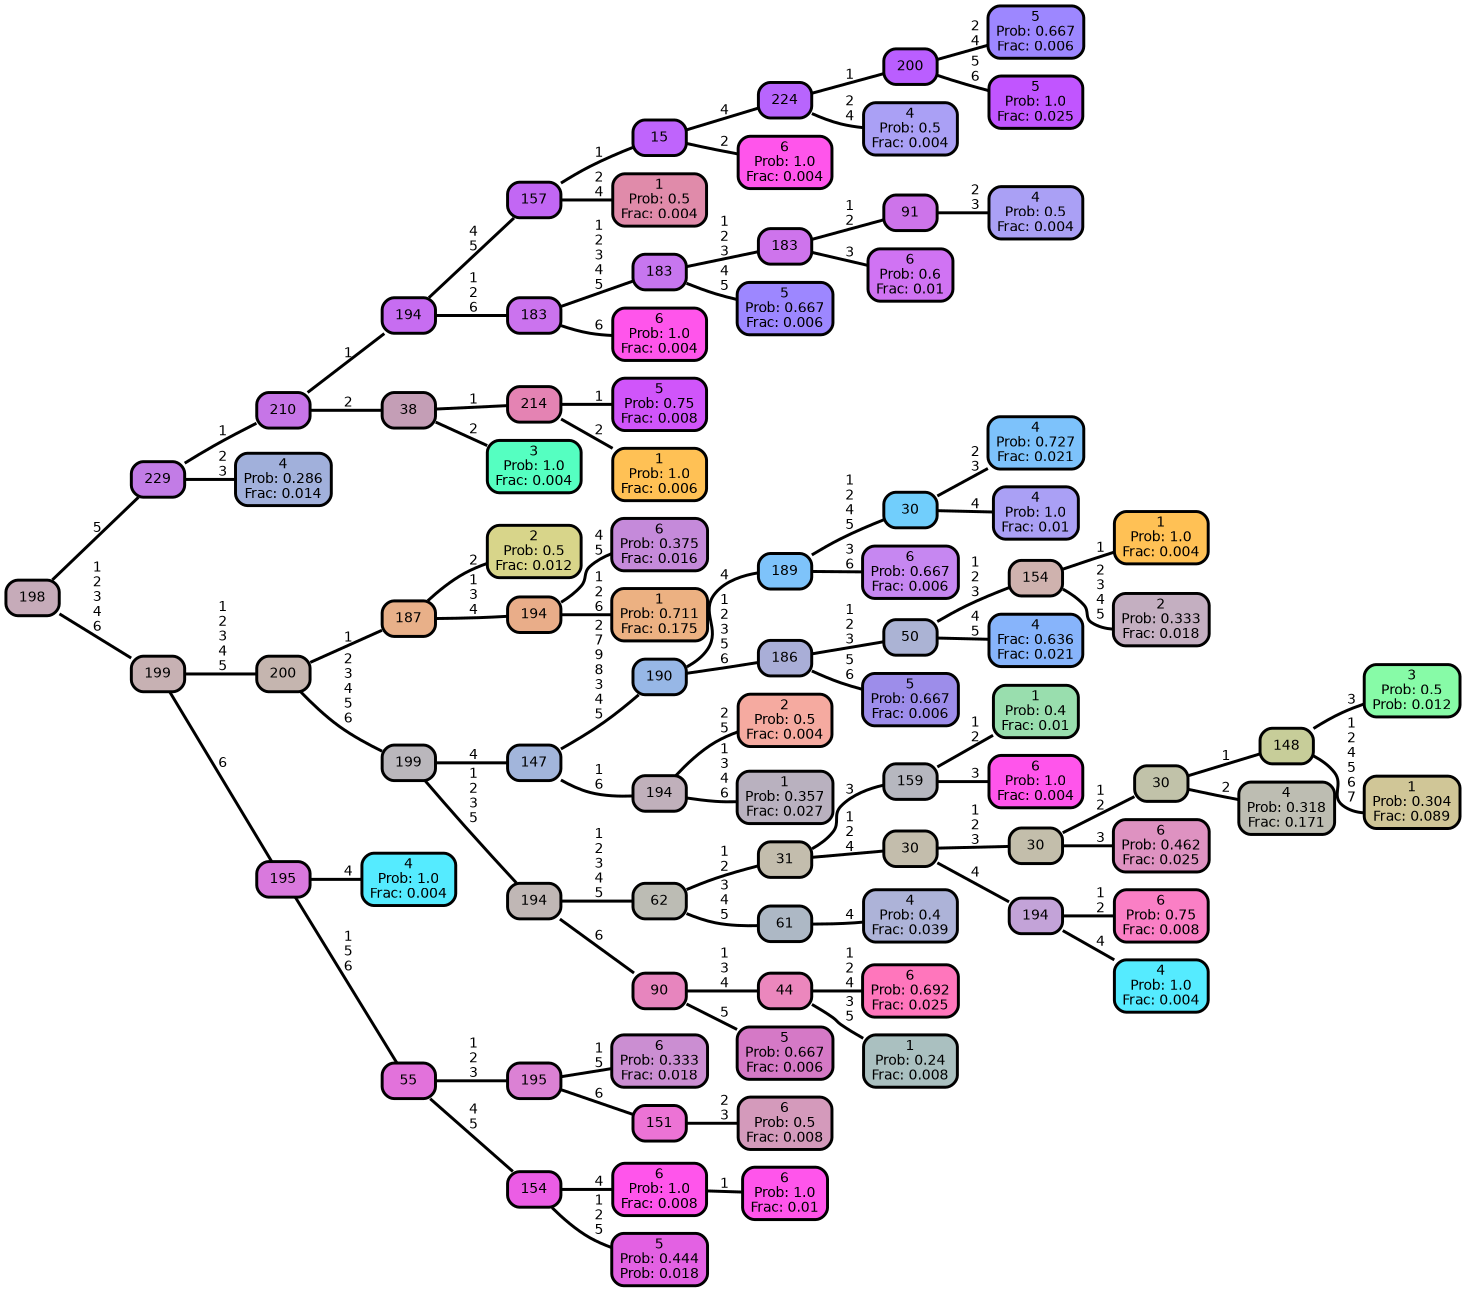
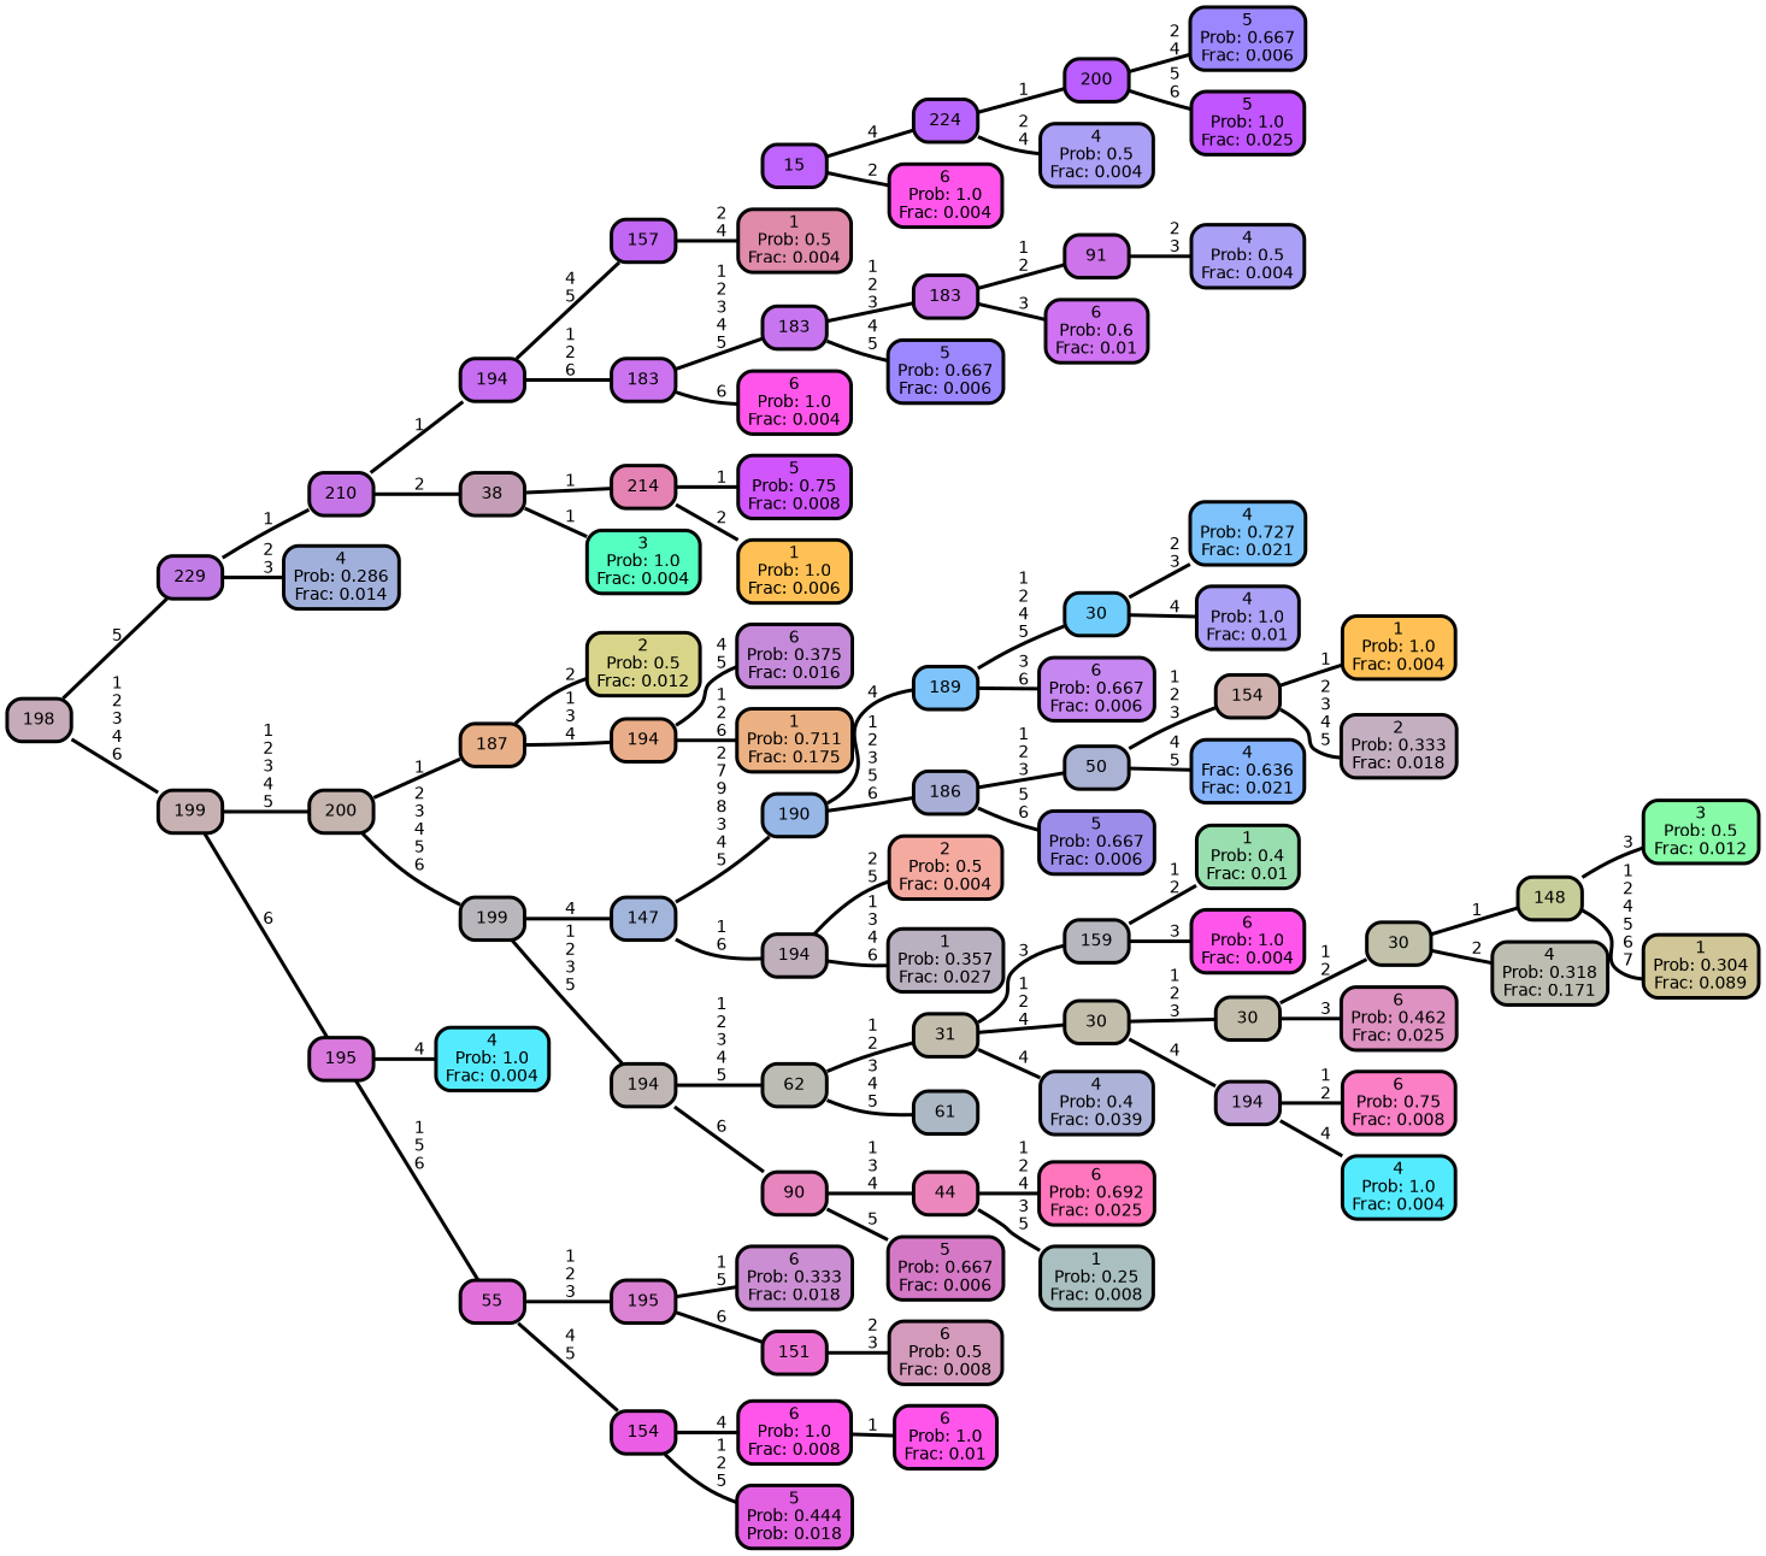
  graph {
    rankdir=LR
    ranksep="0 equally"
    splines=straight
    node [color=black fillcolor="#ff55eb" fontcolor=black fontname=helvetica penwidth=3 shape=box style="filled, rounded"]
    edge [color=black fontname=helvetica penwidth=3]
    n1 [fillcolor="#9d87ff" label="5\nProb: 0.667\nFrac: 0.006"]
    n2 [fillcolor="#ba5eff" label=200]
    n3 [fillcolor="#c155ff" label="5\nProb: 1.0\nFrac: 0.025"]
    n4 [fillcolor="#b865fd" label=224]
    n5 [fillcolor="#aaa0f5" label="4\nProb: 0.5\nFrac: 0.004"]
    n6 [fillcolor="#bf64fc" label=15]
    n7 [label="6\nProb: 1.0\nFrac: 0.004"]
    n8 [fillcolor="#c267f4" label=157]
    n9 [fillcolor="#e08baa" label="1\nProb: 0.5\nFrac: 0.004"]
    n10 [fillcolor="#c76df1" label=194]
    n11 [fillcolor="#cb73ee" label=183]
    n12 [fillcolor="#c776ef" label=183]
    n13 [label="6\nProb: 1.0\nFrac: 0.004"]
    n14 [fillcolor="#aaa0f5" label="4\nProb: 0.5\nFrac: 0.004"]
    n15 [fillcolor="#cd74ea" label=91]
    n16 [fillcolor="#ce74ec" label=183]
    n17 [fillcolor="#d073f3" label="6\nProb: 0.6\nFrac: 0.01"]
    n18 [fillcolor="#9d87ff" label="5\nProb: 0.667\nFrac: 0.006"]
    n19 [fillcolor="#c675e7" label=210]
    n20 [fillcolor="#c49eb6" label=38]
    n21 [fillcolor="#e483b3" label=214]
    n22 [fillcolor="#55ffc1" label="3\nProb: 1.0\nFrac: 0.004"]
    n23 [fillcolor="#d055fa" label="5\nProb: 0.75\nFrac: 0.008"]
    n24 [fillcolor="#ffc155" label="1\nProb: 1.0\nFrac: 0.006"]
    n25 [fillcolor="#c27ce6" label=229]
    n26 [fillcolor="#a1b0db" label="4\nProb: 0.286\nFrac: 0.014"]
    n27 [fillcolor="#c6abb9" label=198]
    n28 [fillcolor="#c7b1b3" label=199]
    n29 [fillcolor="#c5b5af" label=200]
    n30 [fillcolor="#d979dd" label=195]
    n31 [fillcolor="#d8d58a" label="2\nProb: 0.5\nFrac: 0.012"]
    n32 [fillcolor="#e8b089" label=187]
    n33 [fillcolor="#e9ad89" label=194]
    n34 [fillcolor="#c58ada" label="6\nProb: 0.375\nFrac: 0.016"]
    n35 [fillcolor="#ecb182" label="1\nProb: 0.711\nFrac: 0.175"]
    n36 [fillcolor="#bab7bc" label=199]
    n37 [fillcolor="#a2b5db" label=147]
    n38 [fillcolor="#c0b7b5" label=194]
    n39 [fillcolor="#7dc2fb" label="4\nProb: 0.727\nFrac: 0.021"]
    n40 [fillcolor="#71cefc" label=30]
    n41 [fillcolor="#aaa0f5" label="4\nProb: 1.0\nFrac: 0.01"]
    n42 [fillcolor="#7ec3fa" label=189]
    n43 [fillcolor="#c687f1" label="6\nProb: 0.667\nFrac: 0.006"]
    n44 [fillcolor="#97b7e6" label=190]
    n45 [fillcolor="#a9aed7" label=186]
    n46 [fillcolor="#abb3d4" label=50]
    n47 [fillcolor="#9d8dea" label="5\nProb: 0.667\nFrac: 0.006"]
    n48 [fillcolor="#ffc155" label="1\nProb: 1.0\nFrac: 0.004"]
    n49 [fillcolor="#cfb2ae" label=154]
    n50 [fillcolor="#c4afc1" label="2\nProb: 0.333\nFrac: 0.018"]
    n51 [fillcolor="#87b4fb" label="4\nFrac: 0.636\nFrac: 0.021"]
    n52 [fillcolor="#c0b0bb" label=194]
    n53 [fillcolor="#f5aaa0" label="2\nProb: 0.5\nFrac: 0.004"]
    n54 [fillcolor="#b9b1bf" label="1\nProb: 0.357\nFrac: 0.027"]
    n55 [fillcolor="#bcbcb4" label=62]
    n56 [fillcolor="#e785be" label=90]
    n57 [fillcolor="#99deae" label="1\nProb: 0.4\nFrac: 0.01"]
    n58 [fillcolor="#b6b7bf" label=159]
    n59 [label="6\nProb: 1.0\nFrac: 0.004"]
    n60 [fillcolor="#c3bdad" label=31]
    n61 [fillcolor="#c3bdac" label=30]
    n62 [fillcolor="#c3beab" label=30]
    n63 [fillcolor="#c3a3d8" label=194]
-   n64 [fillcolor="#87fba7" label="3\nProb: 0.5\nProb: 0.012"]
+   n64 [fillcolor="#87fba7" label="3\nProb: 0.5\nFrac: 0.012"]
    n65 [fillcolor="#c7cd99" label=148]
    n66 [fillcolor="#d0c697" label="1\nProb: 0.304\nFrac: 0.089"]
    n67 [fillcolor="#c1c2a9" label=30]
    n68 [fillcolor="#bdbdb2" label="4\nProb: 0.318\nFrac: 0.171"]
    n69 [fillcolor="#de92c1" label="6\nProb: 0.462\nFrac: 0.025"]
    n70 [fillcolor="#fa7fc5" label="6\nProb: 0.75\nFrac: 0.008"]
    n71 [fillcolor="#55ebff" label="4\nProb: 1.0\nFrac: 0.004"]
    n72 [fillcolor="#adb8c5" label=61]
    n73 [fillcolor="#adb3d8" label="4\nProb: 0.4\nFrac: 0.039"]
    n74 [fillcolor="#eb87bd" label=44]
    n75 [fillcolor="#d579c6" label="5\nProb: 0.667\nFrac: 0.006"]
    n76 [fillcolor="#ff76bc" label="6\nProb: 0.692\nFrac: 0.025"]
-   n77 [fillcolor="#aac0c0" label="1\nProb: 0.24\nFrac: 0.008"]
+   n77 [fillcolor="#aac0c0" label="1\nProb: 0.25\nFrac: 0.008"]
    n78 [fillcolor="#55ebff" label="4\nProb: 1.0\nFrac: 0.004"]
    n79 [fillcolor="#e272db" label=55]
    n80 [fillcolor="#db81d4" label=195]
    n81 [fillcolor="#eb5de5" label=154]
    n82 [fillcolor="#cb8ed2" label="6\nProb: 0.333\nFrac: 0.018"]
    n83 [fillcolor="#ec73d5" label=151]
    n84 [fillcolor="#d49abb" label="6\nProb: 0.5\nFrac: 0.008"]
    n85 [label="6\nProb: 1.0\nFrac: 0.01"]
    n86 [label="6\nProb: 1.0\nFrac: 0.008"]
    n87 [fillcolor="#e361e3" label="5\nProb: 0.444\nProb: 0.018"]
    subgraph sub_1 {
      rank=same
    }
    n2 -- n1 [label=" 2\n 4"]
    n2 -- n3 [label=" 5\n 6"]
    n4 -- n2 [label=" 1"]
    n4 -- n5 [label=" 2\n 4"]
    n6 -- n4 [label=" 4"]
    n6 -- n7 [label=" 2"]
-   n8 -- n6 [label=" 1"]
    n8 -- n9 [label=" 2\n 4"]
    n10 -- n8 [label=" 4\n 5"]
    n10 -- n11 [label=" 1\n 2\n 6"]
    n11 -- n12 [label=" 1\n 2\n 3\n 4\n 5"]
    n11 -- n13 [label=" 6"]
    n12 -- n16 [label=" 1\n 2\n 3"]
    n12 -- n18 [label=" 4\n 5"]
    n15 -- n14 [label=" 2\n 3"]
    n16 -- n15 [label=" 1\n 2"]
    n16 -- n17 [label=" 3"]
    n19 -- n10 [label=" 1"]
    n19 -- n20 [label=" 2"]
    n20 -- n21 [label=" 1"]
-   n20 -- n22 [label=" 2"]
+   n20 -- n22 [label=" 1"]
    n21 -- n23 [label=" 1"]
    n21 -- n24 [label=" 2"]
    n25 -- n19 [label=" 1"]
    n25 -- n26 [label=" 2\n 3"]
    n27 -- n25 [label=" 5"]
    n27 -- n28 [label=" 1\n 2\n 3\n 4\n 6"]
    n28 -- n29 [label=" 1\n 2\n 3\n 4\n 5"]
    n28 -- n30 [label=" 6"]
    n29 -- n32 [label=" 1"]
    n29 -- n36 [label=" 2\n 3\n 4\n 5\n 6"]
    n30 -- n78 [label=" 4"]
    n30 -- n79 [label=" 1\n 5\n 6"]
    n32 -- n31 [label=" 2"]
    n32 -- n33 [label=" 1\n 3\n 4"]
    n33 -- n34 [label=" 4\n 5"]
    n33 -- n35 [label=" 1\n 2\n 6"]
    n36 -- n37 [label=" 4"]
    n36 -- n38 [label=" 1\n 2\n 3\n 5"]
    n37 -- n44 [label=" 2\n 7\n 9\n 8\n 3\n 4\n 5"]
    n37 -- n52 [label=" 1\n 6"]
    n38 -- n55 [label=" 1\n 2\n 3\n 4\n 5"]
    n38 -- n56 [label=" 6"]
    n40 -- n39 [label=" 2\n 3"]
    n40 -- n41 [label=" 4"]
    n42 -- n40 [label=" 1\n 2\n 4\n 5"]
    n42 -- n43 [label=" 3\n 6"]
    n44 -- n42 [label=" 4"]
    n44 -- n45 [label=" 1\n 2\n 3\n 5\n 6"]
    n45 -- n46 [label=" 1\n 2\n 3"]
    n45 -- n47 [label=" 5\n 6"]
    n46 -- n49 [label=" 1\n 2\n 3"]
    n46 -- n51 [label=" 4\n 5"]
    n49 -- n48 [label=" 1"]
    n49 -- n50 [label=" 2\n 3\n 4\n 5"]
    n52 -- n53 [label=" 2\n 5"]
    n52 -- n54 [label=" 1\n 3\n 4\n 6"]
    n55 -- n60 [label=" 1\n 2"]
    n55 -- n72 [label=" 3\n 4\n 5"]
    n56 -- n74 [label=" 1\n 3\n 4"]
    n56 -- n75 [label=" 5"]
    n58 -- n57 [label=" 1\n 2"]
    n58 -- n59 [label=" 3"]
    n60 -- n58 [label=" 3"]
    n60 -- n61 [label=" 1\n 2\n 4"]
    n61 -- n62 [label=" 1\n 2\n 3"]
    n61 -- n63 [label=" 4"]
    n62 -- n67 [label=" 1\n 2"]
    n62 -- n69 [label=" 3"]
    n63 -- n70 [label=" 1\n 2"]
    n63 -- n71 [label=" 4"]
    n65 -- n64 [label=" 3"]
    n65 -- n66 [label=" 1\n 2\n 4\n 5\n 6\n 7"]
    n67 -- n65 [label=" 1"]
    n67 -- n68 [label=" 2"]
-   n72 -- n73 [label=" 4"]
+   n60 -- n73 [label=" 4"]
    n74 -- n76 [label=" 1\n 2\n 4"]
    n74 -- n77 [label=" 3\n 5"]
    n79 -- n80 [label=" 1\n 2\n 3"]
    n79 -- n81 [label=" 4\n 5"]
    n80 -- n82 [label=" 1\n 5"]
    n80 -- n83 [label=" 6"]
    n81 -- n86 [label=" 4"]
    n81 -- n87 [label=" 1\n 2\n 5"]
    n83 -- n84 [label=" 2\n 3"]
    n86 -- n85 [label=" 1"]
  }
